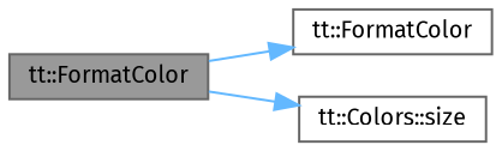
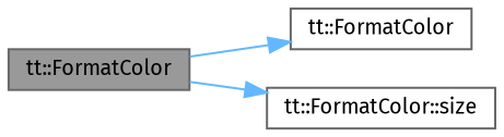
  digraph {
    rankdir=LR
    fontname="Fira Sans"
    node [color=grey40 fillcolor=white fontname="Fira Sans" fontsize=10 shape=box style=filled]
    edge [color=steelblue1 fontname="Fira Sans" fontsize=10 labelfontname=Helvetica labelfontsize=10 style=solid]
    n1 [color=gray40 fillcolor=grey60 fontcolor=black height=0.2 label="tt::FormatColor" width=0.4]
    n2 [height=0.2 label="tt::FormatColor" width=0.4]
-   n3 [height=0.2 label="tt::Colors::size" width=0.4]
+   n3 [height=0.2 label="tt::FormatColor::size" width=0.4]
    n1 -> n2
    n1 -> n3
  }
